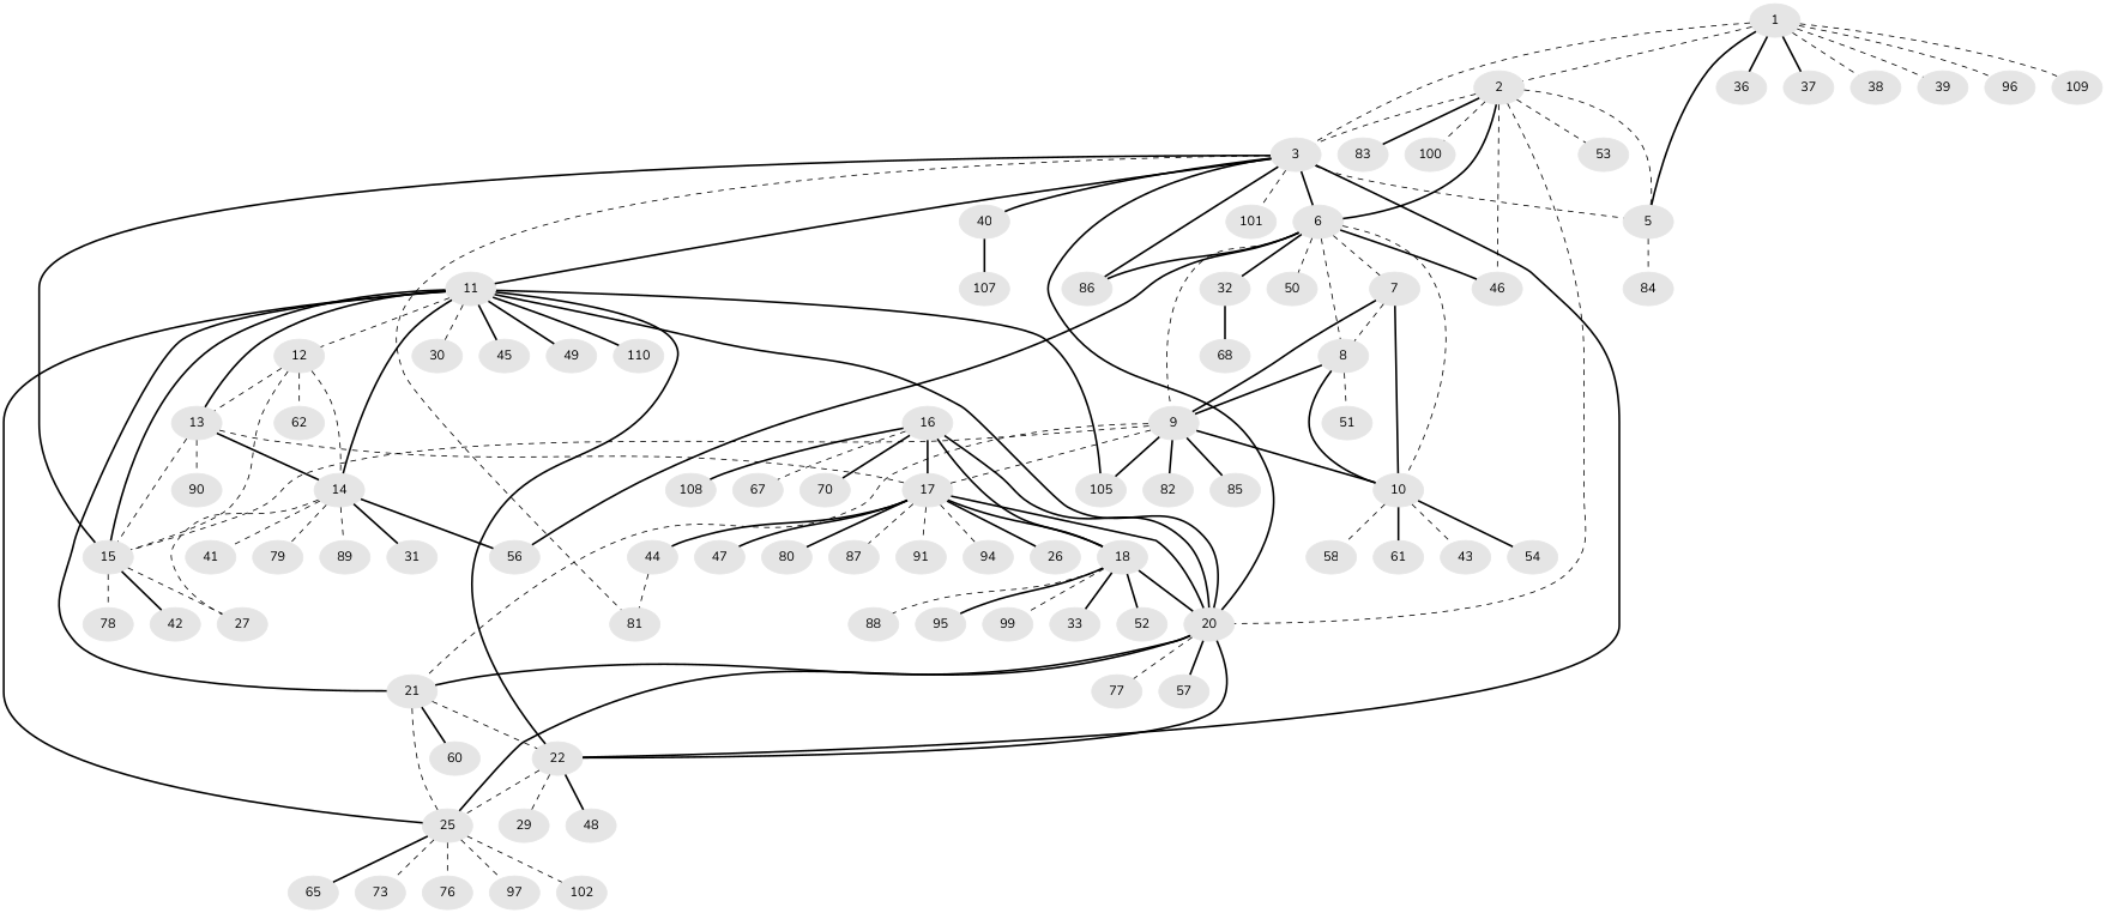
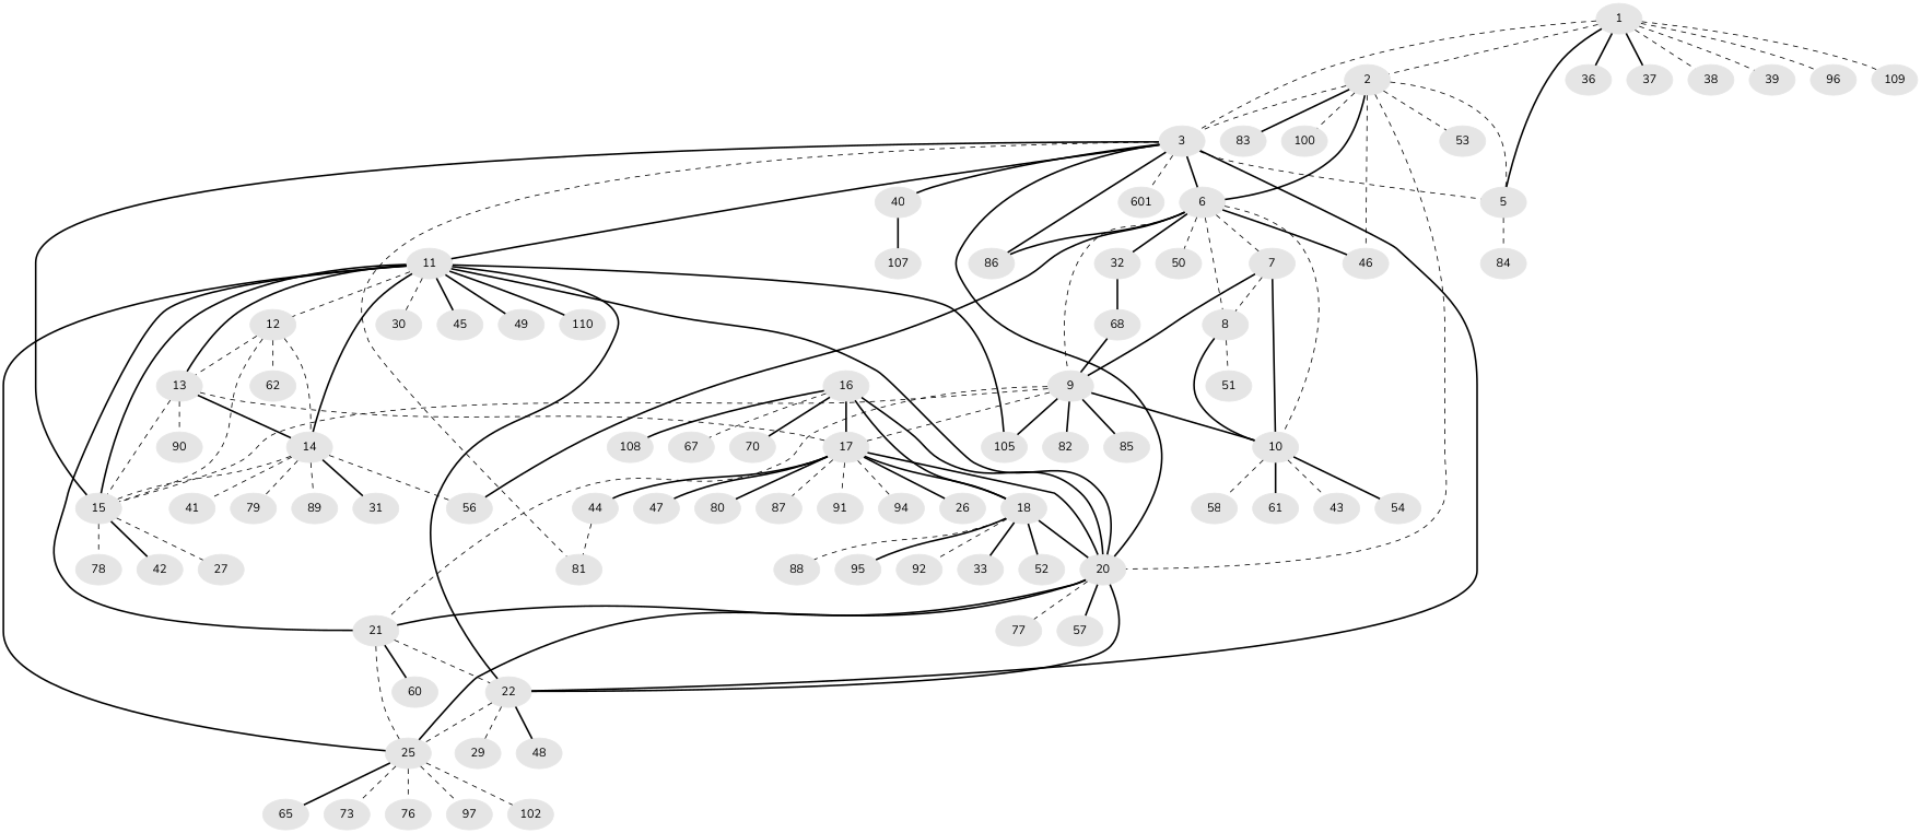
  graph {
    fontname=Nunito
    node [color=gray90 fontname=Nunito style=filled]
    edge [fontname=Nunito style=bold]
    1 [super="+28"]
    2 [super="+55"]
    3 [super="+4"]
    5
    36
    37
    38
    39
    96
    109
    6 [super="+35"]
    20 [super="+24"]
    46
    53
    83
    100
    11 [super="+23"]
    15 [super="+71"]
    22 [super="+92"]
    40 [super="+103"]
    81
    86
-   101
+   101 [label=601]
    84
    7
    8
    9 [super="+74"]
    10 [super="+34"]
    32
    50 [super="+93"]
    56
    21
    25 [super="+63"]
    57
    77
    105
    12 [super="+106"]
    13 [super="+66"]
    14 [super="+75"]
    30
    45
    49
    110
    27
    42
    78
    29
    48
    107
    51
    17 [super="+19"]
    82
    85
    43
    54
    58
    61
    68
    18 [super="+69"]
    26 [super="+64"]
    44 [super="+98"]
    47
    80
    87
    91
    94
    60
    62
    90
    31
    41 [super="+72"]
    79
    89
    65
    73
    76
    97
    102
    16 [super="+59"]
    67
    70
    108
    33
    52 [super="+104"]
    88
    95
-   99
+   99 [label=92]
    1 -- 2 [style=dashed]
    1 -- 3 [style=dashed weight=2]
    1 -- 5
    1 -- 36
    1 -- 37
    1 -- 38 [style=dashed]
    1 -- 39 [style=dashed]
    1 -- 96 [style=dashed]
    1 -- 109 [style=dashed]
    2 -- 3 [style=dashed weight=2]
    2 -- 5 [style=dashed]
    2 -- 6
    2 -- 20 [style=dashed]
    2 -- 46 [style=dashed]
    2 -- 53 [style=dashed]
    2 -- 83
    2 -- 100 [style=dashed]
    3 -- 5 [style=dashed weight=2]
    3 -- 6
    3 -- 20
    3 -- 11
    3 -- 15
    3 -- 22
    3 -- 40
    3 -- 81 [style=dashed]
    3 -- 86
    3 -- 101 [style=dashed]
    5 -- 84 [style=dashed]
    6 -- 46
    6 -- 86
    6 -- 7 [style=dashed]
    6 -- 8 [style=dashed]
    6 -- 9 [style=dashed]
    6 -- 10 [style=dashed]
    6 -- 32
    6 -- 50 [style=dashed]
    6 -- 56
    20 -- 22
    20 -- 21
    20 -- 25
    20 -- 57
    20 -- 77 [style=dashed]
    11 -- 20
    11 -- 15
    11 -- 22
    11 -- 21
    11 -- 25
    11 -- 105
    11 -- 12 [style=dashed]
    11 -- 13
    11 -- 14
    11 -- 30 [style=dashed]
    11 -- 45
    11 -- 49
    11 -- 110
    15 -- 27 [style=dashed]
    15 -- 42
    15 -- 78 [style=dashed]
    22 -- 25 [style=dashed]
    22 -- 29 [style=dashed]
    22 -- 48
    40 -- 107
    7 -- 8 [style=dashed]
    7 -- 9
    7 -- 10
-   8 -- 9
+   68 -- 9
    8 -- 10
    8 -- 51 [style=dashed]
    9 -- 15 [style=dashed]
    9 -- 10
    9 -- 21 [style=dashed]
    9 -- 105
    9 -- 17 [style=dashed]
    9 -- 82
    9 -- 85
    10 -- 43 [style=dashed]
    10 -- 54
    10 -- 58 [style=dashed]
    10 -- 61
    32 -- 68
    21 -- 22 [style=dashed]
    21 -- 25 [style=dashed]
    21 -- 60
    25 -- 65
    25 -- 73 [style=dashed]
    25 -- 76 [style=dashed]
    25 -- 97 [style=dashed]
    25 -- 102 [style=dashed]
    12 -- 15 [style=dashed]
    12 -- 13 [style=dashed]
    12 -- 14 [style=dashed]
    12 -- 62 [style=dashed]
    13 -- 15 [style=dashed]
    13 -- 14
    13 -- 17 [style=dashed]
    13 -- 90 [style=dashed]
-   14 -- 27 [style=dashed]
-   14 -- 56
+   14 -- 15 [style=dashed]
+   14 -- 56 [style=dashed]
    14 -- 31
    14 -- 41 [style=dashed]
    14 -- 79 [style=dashed]
    14 -- 89 [style=dashed]
    17 -- 20 [weight=2]
    17 -- 18 [weight=2]
    17 -- 26
    17 -- 44
    17 -- 47
    17 -- 80
    17 -- 87 [style=dashed]
    17 -- 91 [style=dashed]
    17 -- 94 [style=dashed]
    18 -- 20
    18 -- 33
    18 -- 52
    18 -- 88 [style=dashed]
    18 -- 95
    18 -- 99 [style=dashed]
    44 -- 81 [style=dashed]
    16 -- 20
    16 -- 17 [weight=2]
    16 -- 18
    16 -- 67 [style=dashed]
    16 -- 70
    16 -- 108
  }
